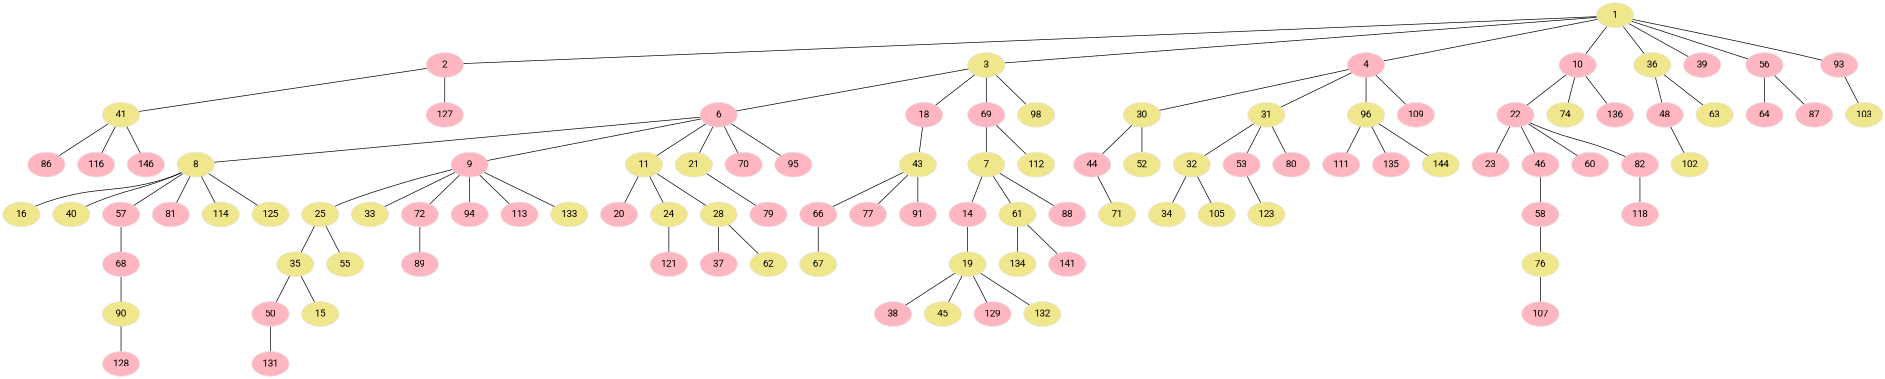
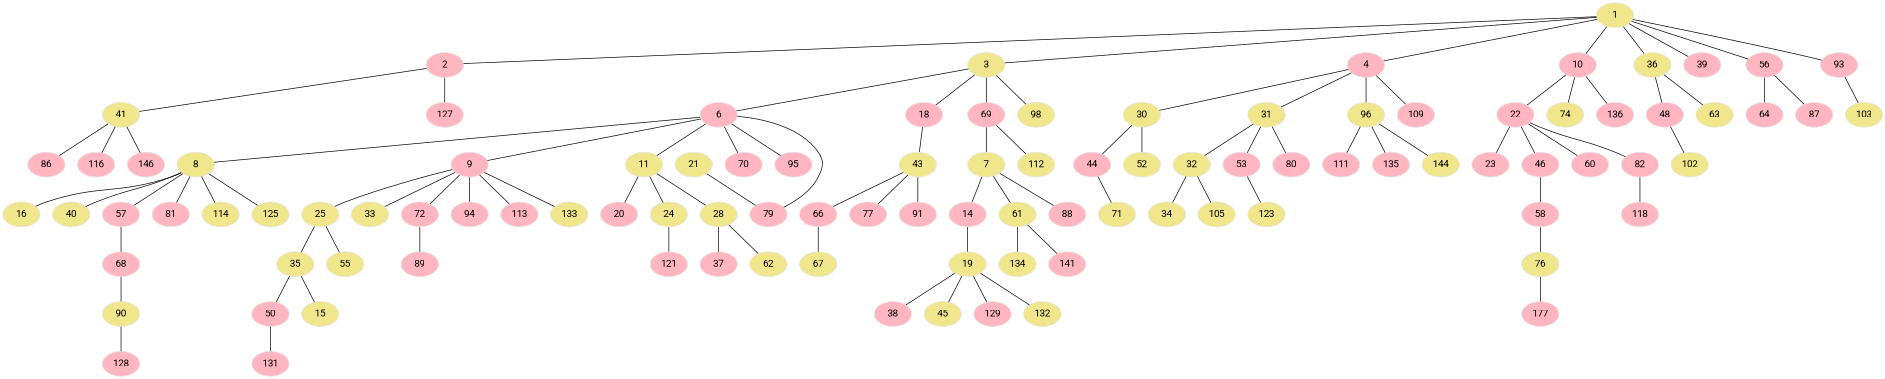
  graph {
    fontname=Roboto
    node [color=gray90 fillcolor=lightpink fontname=Roboto style=filled]
    edge [fontname=Roboto]
    1 [fillcolor=khaki super="+51"]
    2 [super="+13"]
    3 [fillcolor=khaki super="+5"]
    4 [super="+15"]
    10 [super="+92"]
    36 [fillcolor=khaki super="+120"]
    39 [super="+42"]
    56 [super="+101"]
    93
    41 [fillcolor=khaki super="+73"]
    127
    6 [super="+12"]
    18 [super="+26"]
    69
    98 [fillcolor=khaki]
    30 [fillcolor=khaki]
    31 [fillcolor=khaki super="+49"]
    96 [fillcolor=khaki super="+99"]
    109
    22 [super="+122"]
    74 [fillcolor=khaki]
    136
    48
    63 [fillcolor=khaki]
    64
    n26 [label=87 super="+137"]
    103 [fillcolor=khaki]
    86
    116
    146
    8 [fillcolor=khaki super="+27"]
    9 [super="+59"]
    11 [fillcolor=khaki super="+17"]
    21 [fillcolor=khaki]
    70
    95 [super="+140"]
    7 [fillcolor=khaki super="+29"]
    14 [super="+143"]
    61 [fillcolor=khaki super="+104"]
    88
    43 [fillcolor=khaki]
    112 [fillcolor=khaki]
    44 [super="+119"]
    52 [fillcolor=khaki super="+130"]
    32 [fillcolor=khaki super="+145"]
    53 [super="+75"]
    80
    111
    135
    144 [fillcolor=khaki]
    16 [fillcolor=khaki]
    40 [fillcolor=khaki]
    57
    81 [super="+115"]
    114 [fillcolor=khaki]
    125 [fillcolor=khaki]
    25 [fillcolor=khaki]
    33 [fillcolor=khaki]
    72
    94
    113 [super="+117"]
    133 [fillcolor=khaki]
    20
    24 [fillcolor=khaki]
    28 [fillcolor=khaki super="+142"]
    79
    19 [fillcolor=khaki]
    134 [fillcolor=khaki]
    141
    68 [super="+106"]
    35 [fillcolor=khaki super="+47"]
    55 [fillcolor=khaki]
    89
    23 [super="+97"]
    46
    60
    82 [super="+87"]
    121 [super="+139"]
    37 [super="+100"]
    62 [fillcolor=khaki]
    38 [super="+65"]
    45 [fillcolor=khaki super="+138"]
    129
    132 [fillcolor=khaki]
    66 [super="+78"]
    77 [super="+110"]
    91
    58 [super="+108"]
    118
    50 [super="+54"]
    n91 [fillcolor=khaki label=15]
    71 [fillcolor=khaki super="+84"]
    34 [fillcolor=khaki]
    105 [fillcolor=khaki]
    123 [fillcolor=khaki]
    131
    102 [fillcolor=khaki]
    67 [fillcolor=khaki]
    76 [fillcolor=khaki super="+126"]
    90 [fillcolor=khaki super="+124"]
-   107
+   107 [label=177]
    128
    1 -- 2
    1 -- 3
    1 -- 4
    1 -- 10
    1 -- 36
    1 -- 39
    1 -- 56
    1 -- 93
    2 -- 41
    2 -- 127
    3 -- 6
    3 -- 18
    3 -- 69
    3 -- 98
    4 -- 30
    4 -- 31
    4 -- 96
    4 -- 109
    10 -- 22
    10 -- 74
    10 -- 136
    36 -- 48
    36 -- 63
    56 -- 64
    56 -- n26
    93 -- 103
    41 -- 86
    41 -- 116
    41 -- 146
    6 -- 8
    6 -- 9
    6 -- 11
-   6 -- 21
+   6 -- 79
    6 -- 70
    6 -- 95
    18 -- 43
    69 -- 7
    69 -- 112
    30 -- 44
    30 -- 52
    31 -- 32
    31 -- 53
    31 -- 80
    96 -- 111
    96 -- 135
    96 -- 144
    22 -- 23
    22 -- 46
    22 -- 60
    22 -- 82
    48 -- 102
    8 -- 16
    8 -- 40
    8 -- 57
    8 -- 81
    8 -- 114
    8 -- 125
    9 -- 25
    9 -- 33
    9 -- 72
    9 -- 94
    9 -- 113
    9 -- 133
    11 -- 20
    11 -- 24
    11 -- 28
    21 -- 79
    7 -- 14
    7 -- 61
    7 -- 88
    14 -- 19
    61 -- 134
    61 -- 141
    43 -- 66
    43 -- 77
    43 -- 91
    44 -- 71
    32 -- 34
    32 -- 105
    53 -- 123
    57 -- 68
    25 -- 35
    25 -- 55
    72 -- 89
    24 -- 121
    28 -- 37
    28 -- 62
    19 -- 38
    19 -- 45
    19 -- 129
    19 -- 132
    68 -- 90
    35 -- 50
    35 -- n91
    46 -- 58
    82 -- 118
    66 -- 67
    58 -- 76
    50 -- 131
    76 -- 107
    90 -- 128
  }
